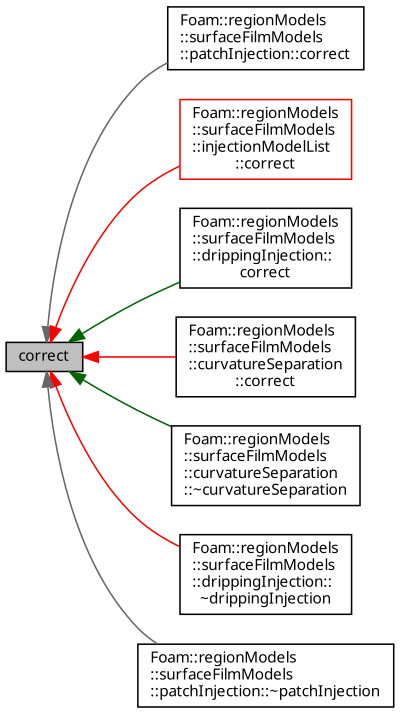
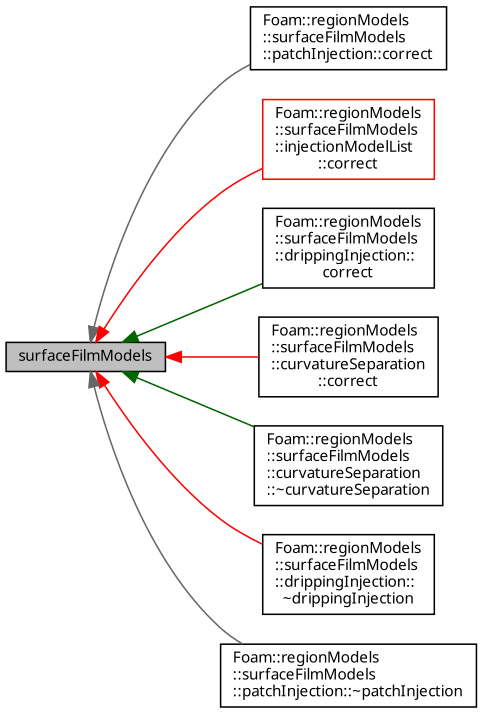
  digraph {
    rankdir=LR
    fontname="Noto Sans"
    node [color=black fontname="Noto Sans" fontsize=10 shape=record]
    edge [color=red dir=back fontname="Noto Sans" fontsize=10 labelfontname=FreeSans labelfontsize=10 style=solid]
-   n1 [fillcolor=grey75 fontcolor=black height=0.2 label=correct style=filled width=0.4]
+   n1 [fillcolor=grey75 fontcolor=black height=0.2 label=surfaceFilmModels style=filled width=0.4]
    n2 [height=0.2 label="Foam::regionModels\l::surfaceFilmModels\l::patchInjection::correct" width=0.4]
    n3 [color=red height=0.2 label="Foam::regionModels\l::surfaceFilmModels\l::injectionModelList\l::correct" width=0.4]
    n4 [height=0.2 label="Foam::regionModels\l::surfaceFilmModels\l::drippingInjection::\lcorrect" width=0.4]
    n5 [height=0.2 label="Foam::regionModels\l::surfaceFilmModels\l::curvatureSeparation\l::correct" width=0.4]
    n6 [height=0.2 label="Foam::regionModels\l::surfaceFilmModels\l::curvatureSeparation\l::~curvatureSeparation" width=0.4]
    n7 [height=0.2 label="Foam::regionModels\l::surfaceFilmModels\l::drippingInjection::\l~drippingInjection" width=0.4]
    n8 [height=0.2 label="Foam::regionModels\l::surfaceFilmModels\l::patchInjection::~patchInjection" width=0.4]
    n1 -> n2 [color=gray40]
    n1 -> n3
    n1 -> n4 [color=darkgreen]
    n1 -> n5
    n1 -> n6 [color=darkgreen]
    n1 -> n7
    n1 -> n8 [color=gray40]
  }
